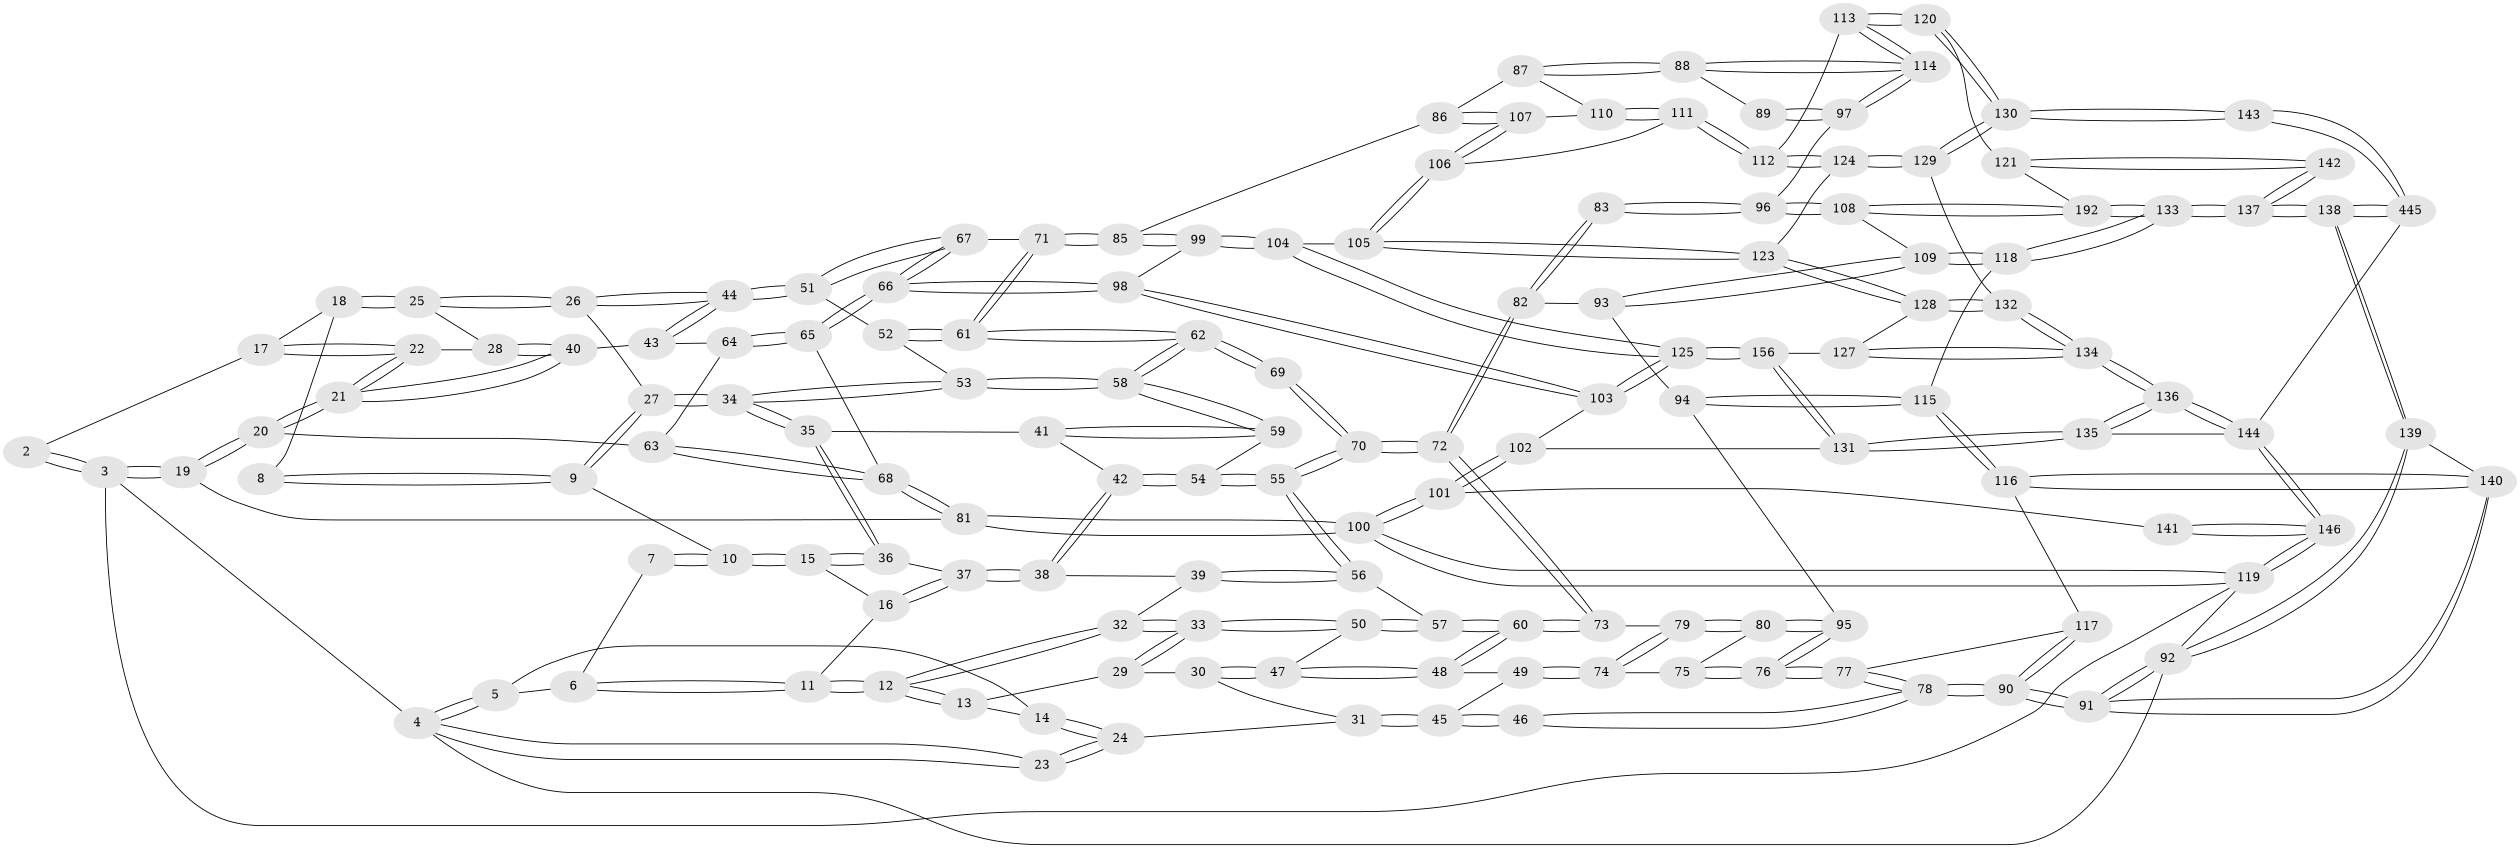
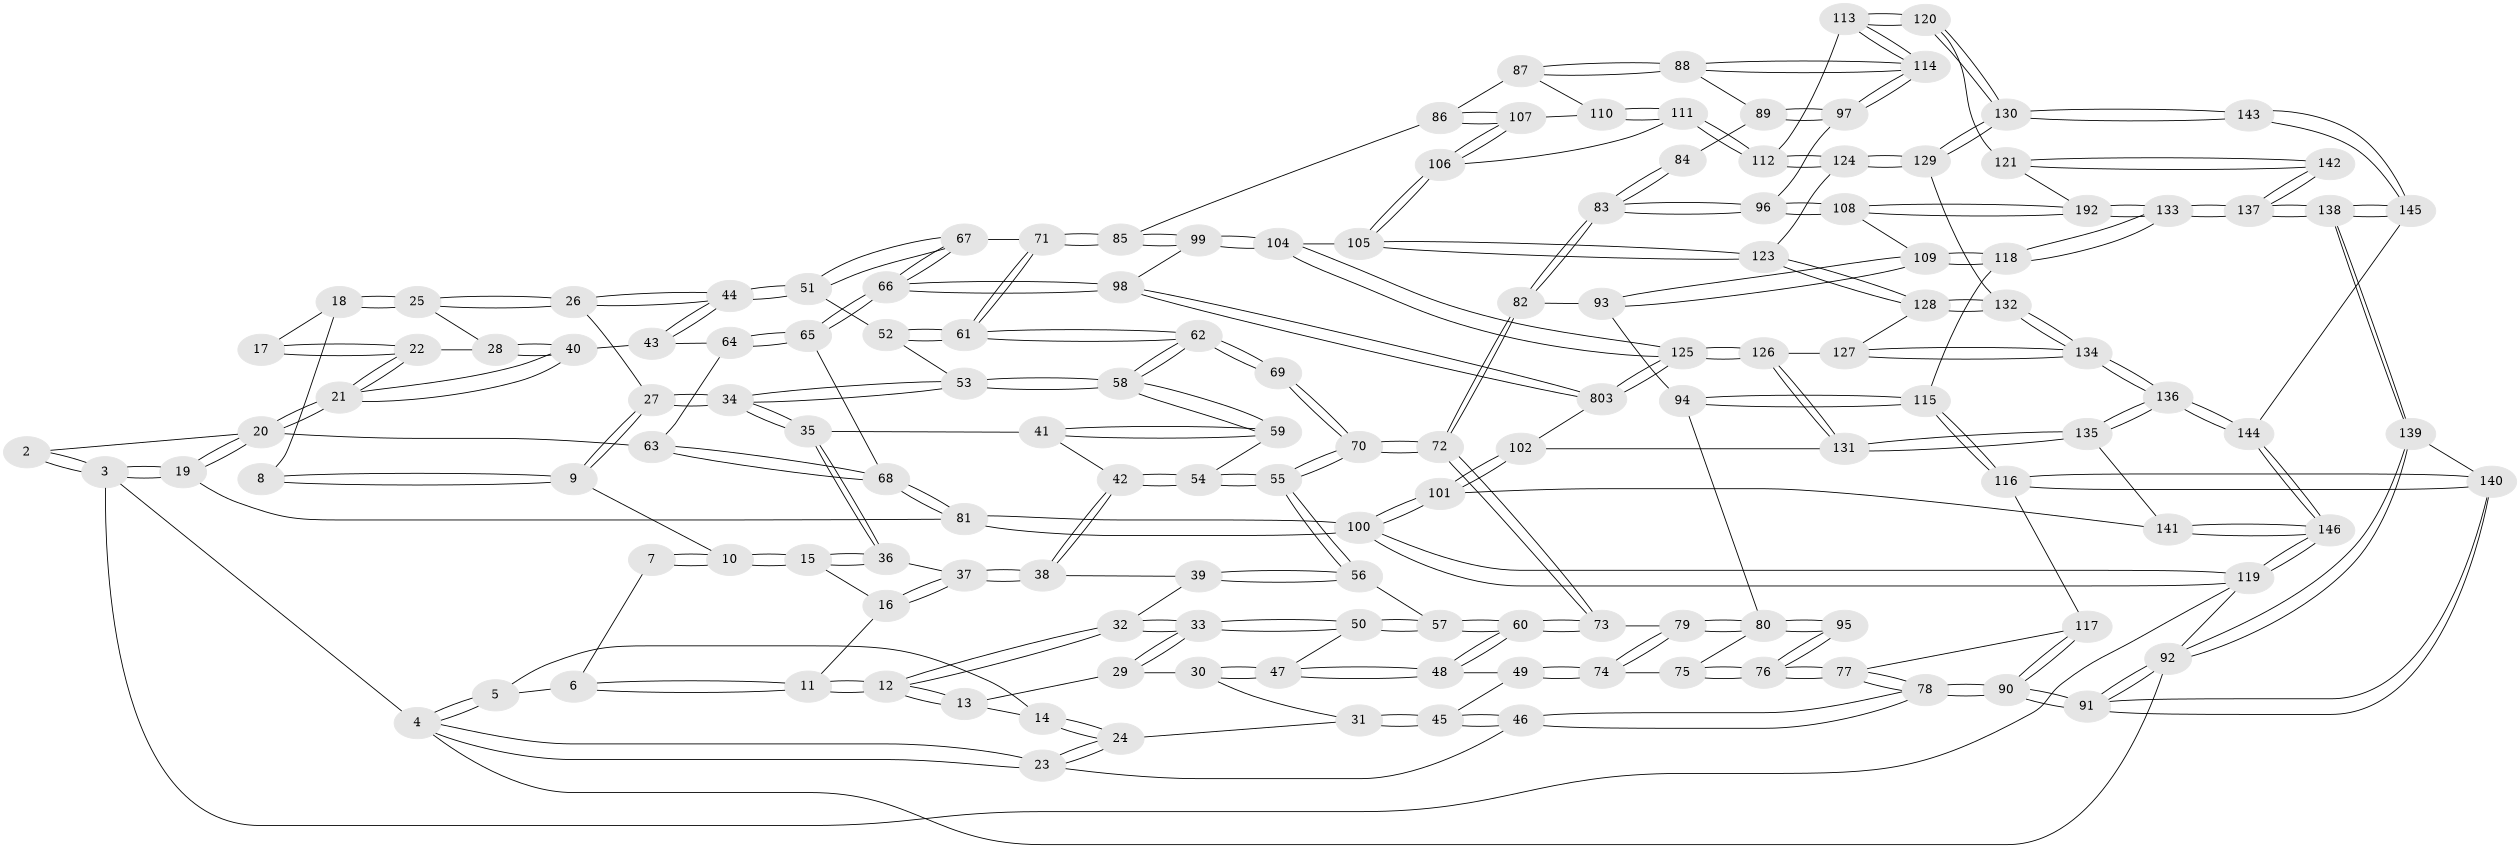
  graph {
    rankdir=LR
    node [color=gray90 style=filled]
    2
    3
    17
    8
    9
    18
    4
    19
    119
    22
    5
    23
    92
    20
    81
    146
    6
    14
    24
    46
    139
    7
    11
    10
    12
    16
    15
    27
    25
    34
    36
    13
    32
    37
    29
    33
    39
    30
    31
    38
    28
    26
    21
    63
    100
    40
    64
    68
    43
    78
    45
    44
    51
    35
    53
    47
    50
    48
    49
    56
    57
    41
    58
    42
    59
    54
    55
    65
    52
    67
    74
    90
    60
    73
    79
    75
    61
    71
    62
    70
    72
    69
    85
    66
    98
    99
-   103
+   103 [label=803]
    82
    86
    83
    93
    80
    76
    77
    95
    117
    91
    101
+   84
    96
    94
    109
    89
    97
    108
    87
    107
    104
    88
    110
    114
    111
    140
    115
    118
    116
    n117 [label=192]
    125
    105
    102
    141
    131
    135
-   126 [label=156]
+   126
    106
    123
    124
    128
    112
    133
    113
    120
    129
    121
    130
    137
    142
    143
    132
    127
    134
    136
-   145 [label=445]
+   145
    138
    144
    2 -- 3
    2 -- 3
-   2 -- 17
+   2 -- 20
    3 -- 4
    3 -- 19
    3 -- 19
    3 -- 119
    17 -- 18
    17 -- 22
    17 -- 22
    8 -- 9
    8 -- 9
    8 -- 18
    9 -- 10
    9 -- 27
    9 -- 27
    18 -- 25
    18 -- 25
    4 -- 5
    4 -- 5
    4 -- 23
    4 -- 23
    4 -- 92
    19 -- 20
    19 -- 20
    19 -- 81
    119 -- 146
    119 -- 146
    22 -- 28
    5 -- 6
    5 -- 14
    23 -- 24
    23 -- 24
+   23 -- 46
    92 -- 119
    92 -- 139
    92 -- 139
    20 -- 21
    20 -- 21
    20 -- 63
    81 -- 100
    81 -- 100
    6 -- 7
    6 -- 11
    6 -- 11
    14 -- 24
    14 -- 24
    24 -- 31
    46 -- 78
    46 -- 78
    139 -- 140
    7 -- 10
    7 -- 10
    11 -- 12
    11 -- 12
    11 -- 16
    10 -- 15
    10 -- 15
    12 -- 13
    12 -- 13
    12 -- 32
    12 -- 32
    16 -- 37
    16 -- 37
    15 -- 16
    15 -- 36
    15 -- 36
    27 -- 34
    27 -- 34
    25 -- 28
    25 -- 26
    25 -- 26
    34 -- 35
    34 -- 35
    34 -- 53
    34 -- 53
    36 -- 37
    13 -- 14
    13 -- 29
    32 -- 33
    32 -- 33
    32 -- 39
    37 -- 38
    37 -- 38
    29 -- 33
    29 -- 33
    29 -- 30
    33 -- 50
    33 -- 50
    39 -- 56
    39 -- 56
    30 -- 31
    30 -- 47
    30 -- 47
    31 -- 45
    31 -- 45
    38 -- 39
    38 -- 42
    38 -- 42
    28 -- 40
    28 -- 40
    26 -- 27
    26 -- 44
    26 -- 44
    21 -- 22
    21 -- 22
    21 -- 40
    21 -- 40
    63 -- 64
    63 -- 68
    63 -- 68
    100 -- 119
    100 -- 119
    100 -- 101
    100 -- 101
    40 -- 43
    64 -- 65
    64 -- 65
    68 -- 81
    68 -- 81
    43 -- 64
    43 -- 44
    43 -- 44
    78 -- 90
    78 -- 90
    45 -- 46
    45 -- 46
    45 -- 49
    44 -- 51
    44 -- 51
    51 -- 52
    51 -- 67
    51 -- 67
    35 -- 36
    35 -- 36
    35 -- 41
    53 -- 58
    53 -- 58
    47 -- 50
    47 -- 48
    47 -- 48
    50 -- 57
    50 -- 57
    48 -- 49
    48 -- 60
    48 -- 60
    49 -- 74
    49 -- 74
    56 -- 57
    57 -- 60
    57 -- 60
    41 -- 42
    41 -- 59
    41 -- 59
    58 -- 59
    58 -- 59
    58 -- 62
    58 -- 62
    42 -- 54
    42 -- 54
    54 -- 59
    54 -- 55
    54 -- 55
    55 -- 56
    55 -- 56
    55 -- 70
    55 -- 70
    65 -- 68
    65 -- 66
    65 -- 66
    52 -- 53
    52 -- 61
    52 -- 61
    67 -- 71
    74 -- 79
    74 -- 79
    74 -- 75
    90 -- 117
    90 -- 117
    90 -- 91
    90 -- 91
    60 -- 73
    60 -- 73
    73 -- 79
    79 -- 80
    79 -- 80
    75 -- 80
    75 -- 76
    75 -- 76
    61 -- 71
    61 -- 71
    61 -- 62
    61 -- 62
    71 -- 85
    71 -- 85
    62 -- 69
    62 -- 69
    70 -- 72
    70 -- 72
    72 -- 73
    72 -- 73
    72 -- 82
    72 -- 82
    69 -- 70
    69 -- 70
    85 -- 99
    85 -- 99
    85 -- 86
    66 -- 67
    66 -- 67
    66 -- 98
    66 -- 98
    98 -- 99
    98 -- 103
    98 -- 103
    99 -- 104
    99 -- 104
    103 -- 125
    103 -- 125
    82 -- 83
    82 -- 83
    82 -- 93
    86 -- 87
    86 -- 107
    86 -- 107
+   83 -- 84
+   83 -- 84
    83 -- 96
    83 -- 96
    93 -- 94
    93 -- 109
    93 -- 109
    80 -- 95
    80 -- 95
    76 -- 77
    76 -- 77
    76 -- 95
    76 -- 95
    77 -- 78
    77 -- 78
    77 -- 117
    91 -- 92
    91 -- 92
    91 -- 140
    91 -- 140
    101 -- 102
    101 -- 102
    101 -- 141
+   84 -- 89
    96 -- 97
    96 -- 108
    96 -- 108
-   94 -- 95
+   94 -- 80
    94 -- 115
    94 -- 115
    109 -- 118
    109 -- 118
    89 -- 97
    89 -- 97
    97 -- 114
    97 -- 114
    108 -- 109
    108 -- n117
    108 -- n117
    87 -- 88
    87 -- 88
    87 -- 110
    107 -- 110
    104 -- 125
    104 -- 125
    104 -- 105
    88 -- 89
    88 -- 114
    88 -- 114
    110 -- 111
    110 -- 111
    111 -- 112
    111 -- 112
    115 -- 118
    115 -- 116
    115 -- 116
    118 -- 133
    118 -- 133
    116 -- 117
    116 -- 140
    116 -- 140
    n117 -- 133
    n117 -- 133
    125 -- 126
    125 -- 126
    105 -- 106
    105 -- 106
    105 -- 123
    105 -- 123
    102 -- 103
    102 -- 131
    141 -- 146
    141 -- 146
    131 -- 135
    131 -- 135
-   135 -- 144
+   135 -- 141
    135 -- 136
    135 -- 136
    126 -- 131
    126 -- 131
    126 -- 127
    106 -- 107
    106 -- 107
    106 -- 111
    123 -- 124
    123 -- 128
    123 -- 128
    124 -- 129
    124 -- 129
    128 -- 132
    128 -- 132
    112 -- 124
    112 -- 124
    112 -- 113
    133 -- 137
    133 -- 137
    113 -- 114
    113 -- 114
    113 -- 120
    113 -- 120
    120 -- 121
    120 -- 130
    120 -- 130
    129 -- 130
    129 -- 130
    129 -- 132
    121 -- n117
    121 -- 142
    121 -- 142
    130 -- 143
    130 -- 143
    137 -- 142
    137 -- 142
    137 -- 138
    137 -- 138
    143 -- 145
    143 -- 145
    132 -- 134
    132 -- 134
    127 -- 128
    127 -- 134
    127 -- 134
    134 -- 136
    134 -- 136
    136 -- 144
    136 -- 144
    138 -- 139
    138 -- 139
    138 -- 145
    138 -- 145
    144 -- 146
    144 -- 146
    144 -- 145
  }
